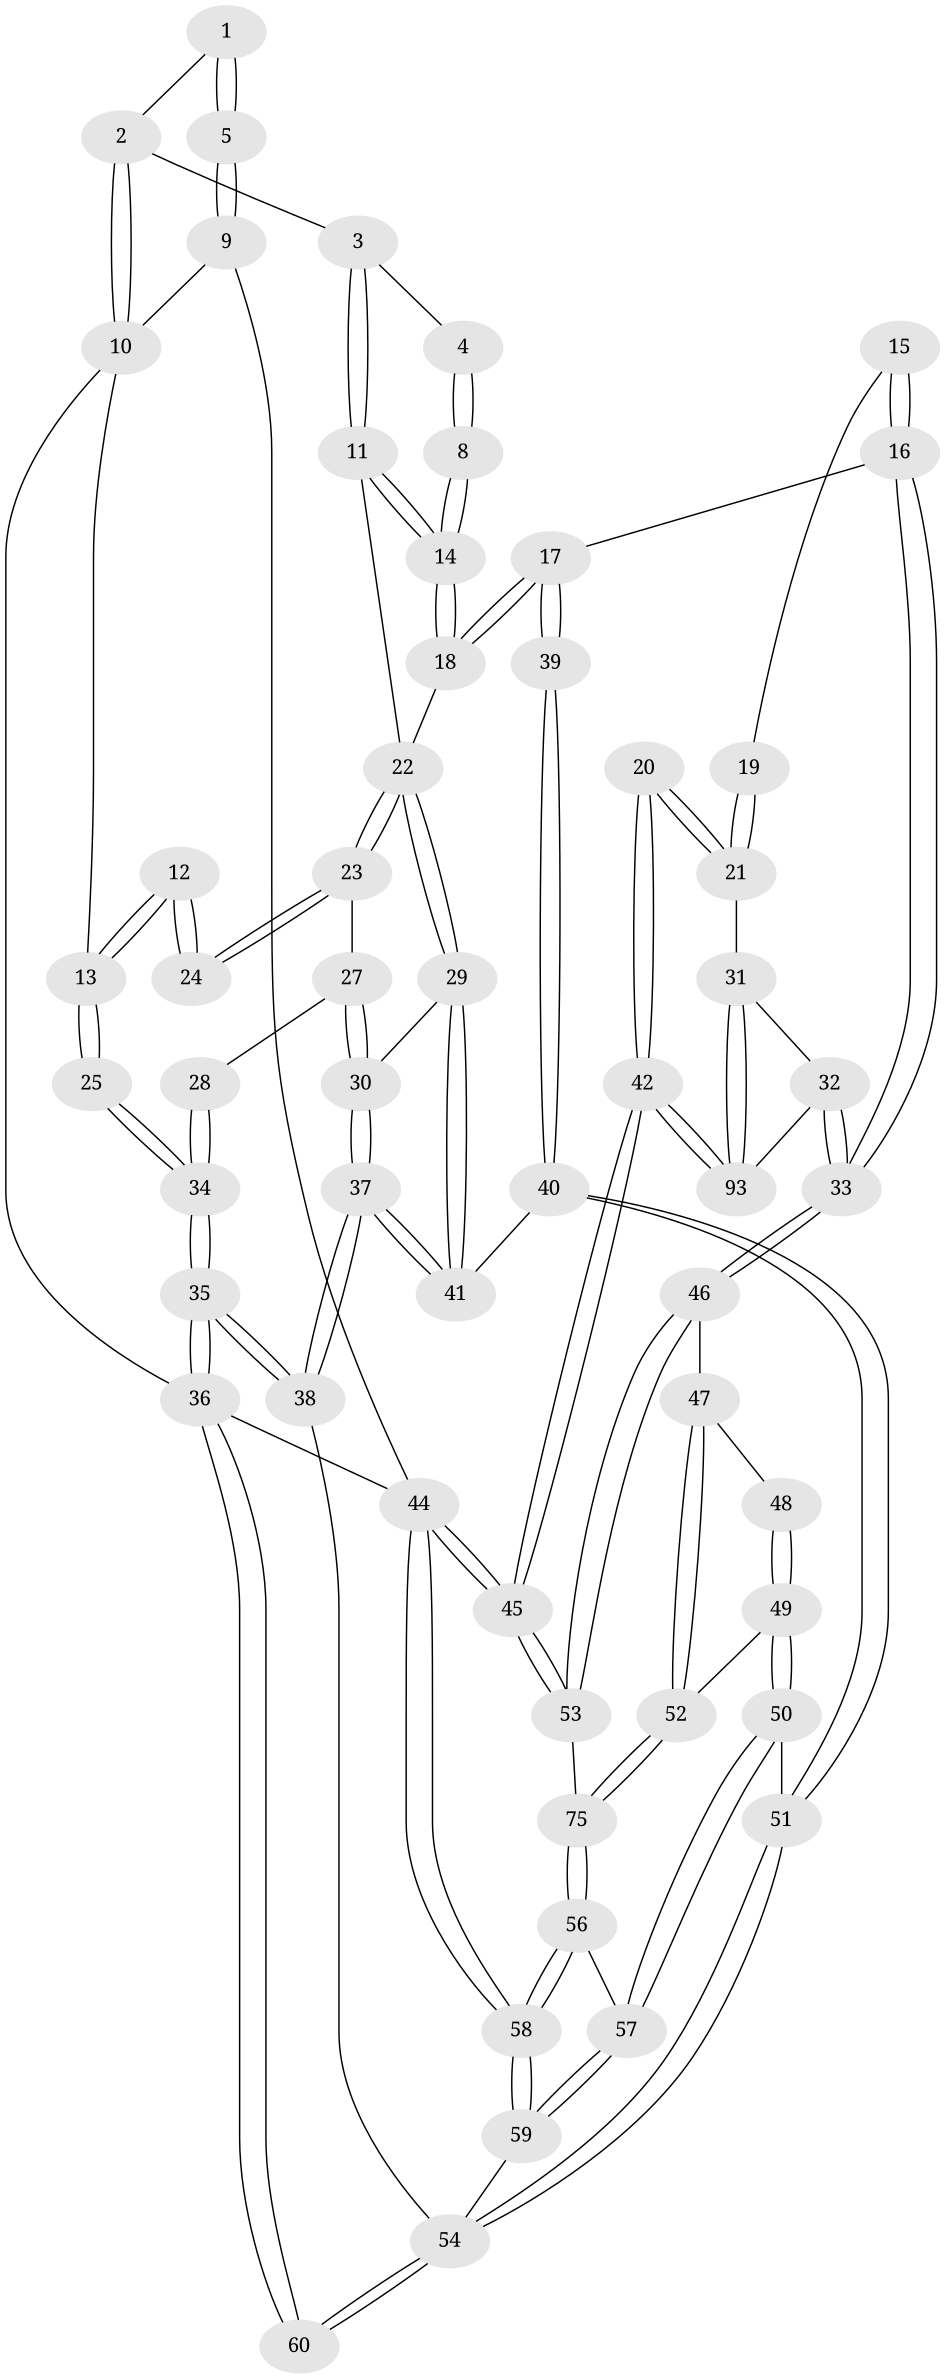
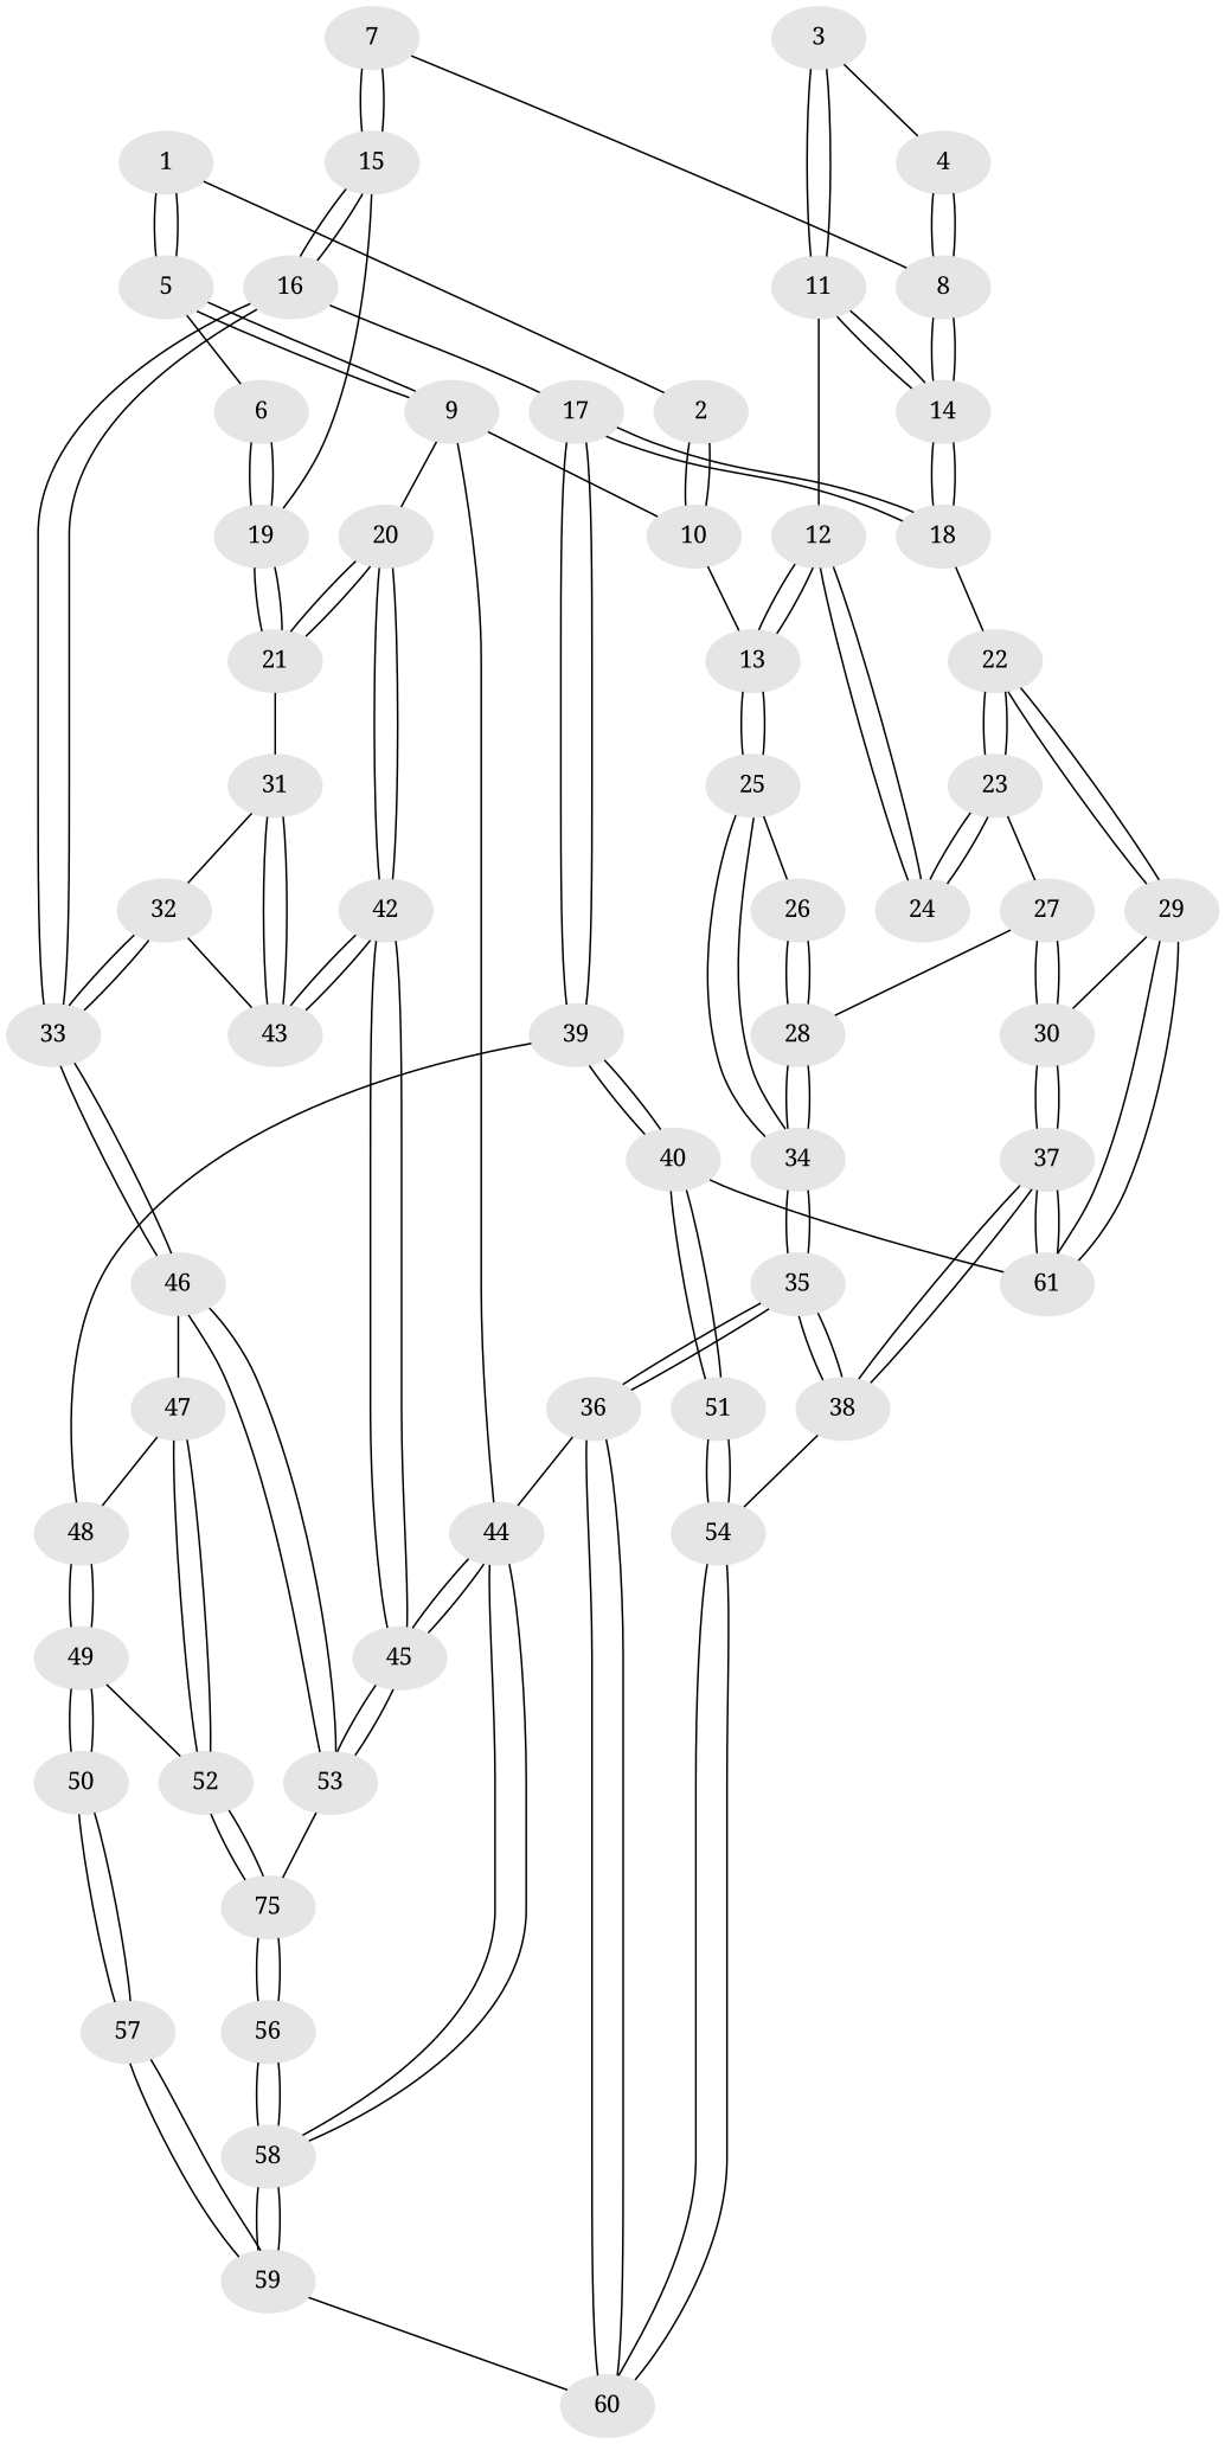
  graph {
    fontname="Noto Serif"
    node [color=gray90 fontname="Noto Serif" style=filled]
    edge [fontname="Noto Serif"]
    1
    2
    5
    3
    10
+   6
    9
    4
    11
    13
    36
    8
    14
    12
    19
    20
    44
+   7
    15
    21
    16
    18
    42
    45
    58
    25
    60
    24
+   26
    34
    22
    17
    33
    39
    46
    40
    48
    23
    29
    31
-   43 [label=93]
+   43
    32
    27
    30
-   41
+   41 [label=61]
    28
    35
    37
    38
    53
    47
    54
    51
    49
    59
    n56 [label=75]
    52
    50
    57
    56
    1 -- 2
    1 -- 5
    1 -- 5
-   2 -- 3
    2 -- 10
    2 -- 10
+   5 -- 6
    5 -- 9
    5 -- 9
    3 -- 4
    3 -- 11
    3 -- 11
    10 -- 13
-   10 -- 36
+   6 -- 19
+   6 -- 19
    9 -- 10
+   9 -- 20
    9 -- 44
    4 -- 8
    4 -- 8
    11 -- 14
    11 -- 14
-   11 -- 22
+   11 -- 12
    13 -- 25
    13 -- 25
    36 -- 44
    36 -- 60
    36 -- 60
    8 -- 14
    8 -- 14
    14 -- 18
    14 -- 18
    12 -- 13
    12 -- 13
    12 -- 24
    12 -- 24
    19 -- 21
    19 -- 21
    20 -- 21
    20 -- 21
    20 -- 42
    20 -- 42
    44 -- 45
    44 -- 45
    44 -- 58
    44 -- 58
+   7 -- 8
+   7 -- 15
+   7 -- 15
    15 -- 19
    15 -- 16
    15 -- 16
    21 -- 31
    16 -- 17
    16 -- 33
    16 -- 33
    18 -- 22
    42 -- 45
    42 -- 45
    42 -- 43
    42 -- 43
    45 -- 53
    45 -- 53
    58 -- 59
    58 -- 59
+   25 -- 26
    25 -- 34
    25 -- 34
+   26 -- 28
+   26 -- 28
    34 -- 35
    34 -- 35
    22 -- 23
    22 -- 23
    22 -- 29
    22 -- 29
    17 -- 18
    17 -- 18
    17 -- 39
    17 -- 39
    33 -- 46
    33 -- 46
    39 -- 40
    39 -- 40
+   39 -- 48
    46 -- 53
    46 -- 53
    46 -- 47
    40 -- 41
    40 -- 51
    40 -- 51
    48 -- 49
    48 -- 49
    23 -- 24
    23 -- 24
    23 -- 27
    29 -- 30
    29 -- 41
    29 -- 41
    31 -- 43
    31 -- 43
    31 -- 32
    32 -- 33
    32 -- 33
    32 -- 43
    27 -- 30
    27 -- 30
    27 -- 28
    30 -- 37
    30 -- 37
    28 -- 34
    28 -- 34
    35 -- 36
    35 -- 36
    35 -- 38
    35 -- 38
    37 -- 41
    37 -- 41
    37 -- 38
    37 -- 38
    38 -- 54
    53 -- n56
    47 -- 48
    47 -- 52
    47 -- 52
    54 -- 60
    54 -- 60
    51 -- 54
    51 -- 54
    49 -- 52
    49 -- 50
    49 -- 50
-   59 -- 54
+   59 -- 60
    n56 -- 56
    n56 -- 56
    52 -- n56
    52 -- n56
-   50 -- 51
    50 -- 57
    50 -- 57
    57 -- 59
    57 -- 59
    56 -- 58
    56 -- 58
-   56 -- 57
  }
